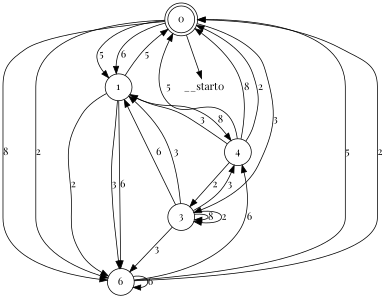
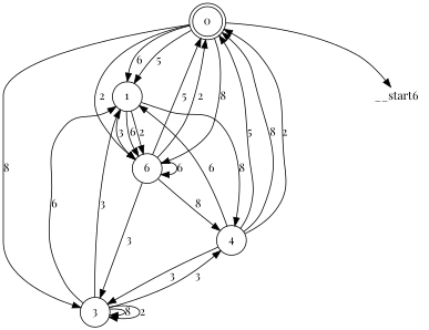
  digraph {
    fontname="Playfair Display"
    node [fontname="Playfair Display" shape=circle]
    edge [fontname="Playfair Display"]
    n1 [label=0 shape=doublecircle]
    n2 [label=1]
    n3 [label=6]
    n4 [label=3]
-   __start0 [height=0 shape=none width=0]
+   __start0 [height=0 shape=none width=0 label=__start6]
    n6 [label=4]
    n1 -> n2 [label=5]
    n1 -> n2 [label=6]
    n1 -> n3 [label=8]
    n1 -> n3 [label=2]
-   n1 -> n4 [label=3]
+   n1 -> n4 [label=8]
    n1 -> __start0
-   n2 -> n1 [label=5]
    n2 -> n3 [label=6]
    n2 -> n3 [label=2]
    n2 -> n3 [label=3]
    n2 -> n6 [label=8]
    n3 -> n1 [label=5]
    n3 -> n1 [label=2]
    n3 -> n3 [label=6]
-   n4 -> n3 [label=3]
-   n3 -> n6 [label=6]
+   n3 -> n4 [label=3]
+   n3 -> n6 [label=8]
    n4 -> n2 [label=6]
    n4 -> n2 [label=3]
    n4 -> n4 [label=8]
    n4 -> n4 [label=2]
    n4 -> n6 [label=3]
    n6 -> n1 [label=5]
    n6 -> n1 [label=8]
    n6 -> n1 [label=2]
-   n6 -> n2 [label=3]
-   n6 -> n4 [label=2]
+   n6 -> n2 [label=6]
+   n6 -> n4 [label=3]
  }
